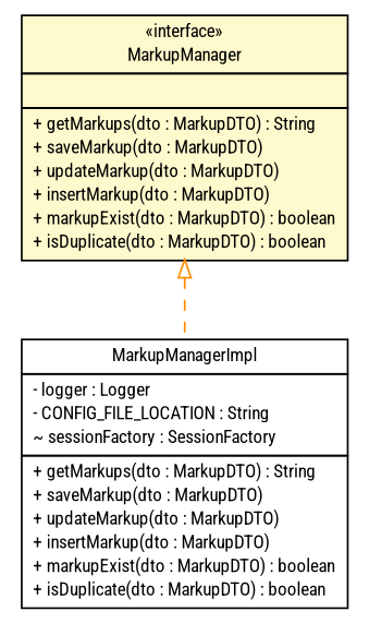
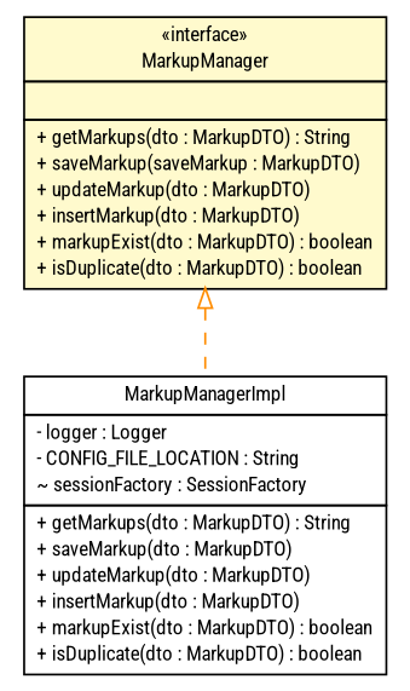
  digraph {
    fontname="Roboto Condensed"
    node [fontcolor=black fontname="Roboto Condensed" fontsize=10.0 shape=plaintext]
-   n1 [label=<<table border="0" cellborder="1" cellspacing="0" cellpadding="2" port="p" bgcolor="lemonChiffon" href="./MarkupManager.html"> 		<tr><td><table border="0" cellspacing="0" cellpadding="1"> 			<tr><td> &laquo;interface&raquo; </td></tr> 			<tr><td> MarkupManager </td></tr> 		</table></td></tr> 		<tr><td><table border="0" cellspacing="0" cellpadding="1"> 			<tr><td align="left">  </td></tr> 		</table></td></tr> 		<tr><td><table border="0" cellspacing="0" cellpadding="1"> 			<tr><td align="left"> + getMarkups(dto : MarkupDTO) : String </td></tr> 			<tr><td align="left"> + saveMarkup(dto : MarkupDTO) </td></tr> 			<tr><td align="left"> + updateMarkup(dto : MarkupDTO) </td></tr> 			<tr><td align="left"> + insertMarkup(dto : MarkupDTO) </td></tr> 			<tr><td align="left"> + markupExist(dto : MarkupDTO) : boolean </td></tr> 			<tr><td align="left"> + isDuplicate(dto : MarkupDTO) : boolean </td></tr> 		</table></td></tr> 		</table>>]
+   n1 [label=<<table border="0" cellborder="1" cellspacing="0" cellpadding="2" port="p" bgcolor="lemonChiffon" href="./MarkupManager.html"> 		<tr><td><table border="0" cellspacing="0" cellpadding="1"> 			<tr><td> &laquo;interface&raquo; </td></tr> 			<tr><td> MarkupManager </td></tr> 		</table></td></tr> 		<tr><td><table border="0" cellspacing="0" cellpadding="1"> 			<tr><td align="left">  </td></tr> 		</table></td></tr> 		<tr><td><table border="0" cellspacing="0" cellpadding="1"> 			<tr><td align="left"> + getMarkups(dto : MarkupDTO) : String </td></tr> 			<tr><td align="left"> + saveMarkup(saveMarkup : MarkupDTO) </td></tr> 			<tr><td align="left"> + updateMarkup(dto : MarkupDTO) </td></tr> 			<tr><td align="left"> + insertMarkup(dto : MarkupDTO) </td></tr> 			<tr><td align="left"> + markupExist(dto : MarkupDTO) : boolean </td></tr> 			<tr><td align="left"> + isDuplicate(dto : MarkupDTO) : boolean </td></tr> 		</table></td></tr> 		</table>>]
    n2 [label=<<table border="0" cellborder="1" cellspacing="0" cellpadding="2" port="p" href="./MarkupManagerImpl.html"> 		<tr><td><table border="0" cellspacing="0" cellpadding="1"> 			<tr><td> MarkupManagerImpl </td></tr> 		</table></td></tr> 		<tr><td><table border="0" cellspacing="0" cellpadding="1"> 			<tr><td align="left"> - logger : Logger </td></tr> 			<tr><td align="left"> - CONFIG_FILE_LOCATION : String </td></tr> 			<tr><td align="left"> ~ sessionFactory : SessionFactory </td></tr> 		</table></td></tr> 		<tr><td><table border="0" cellspacing="0" cellpadding="1"> 			<tr><td align="left"> + getMarkups(dto : MarkupDTO) : String </td></tr> 			<tr><td align="left"> + saveMarkup(dto : MarkupDTO) </td></tr> 			<tr><td align="left"> + updateMarkup(dto : MarkupDTO) </td></tr> 			<tr><td align="left"> + insertMarkup(dto : MarkupDTO) </td></tr> 			<tr><td align="left"> + markupExist(dto : MarkupDTO) : boolean </td></tr> 			<tr><td align="left"> + isDuplicate(dto : MarkupDTO) : boolean </td></tr> 		</table></td></tr> 		</table>>]
    n1 -> n2 [arrowtail=empty dir=back fontname="Roboto Condensed" fontsize=10 headport=p labelfontname=Helvetica labelfontsize=10 style=dashed tailport=p color=darkorange]
  }
